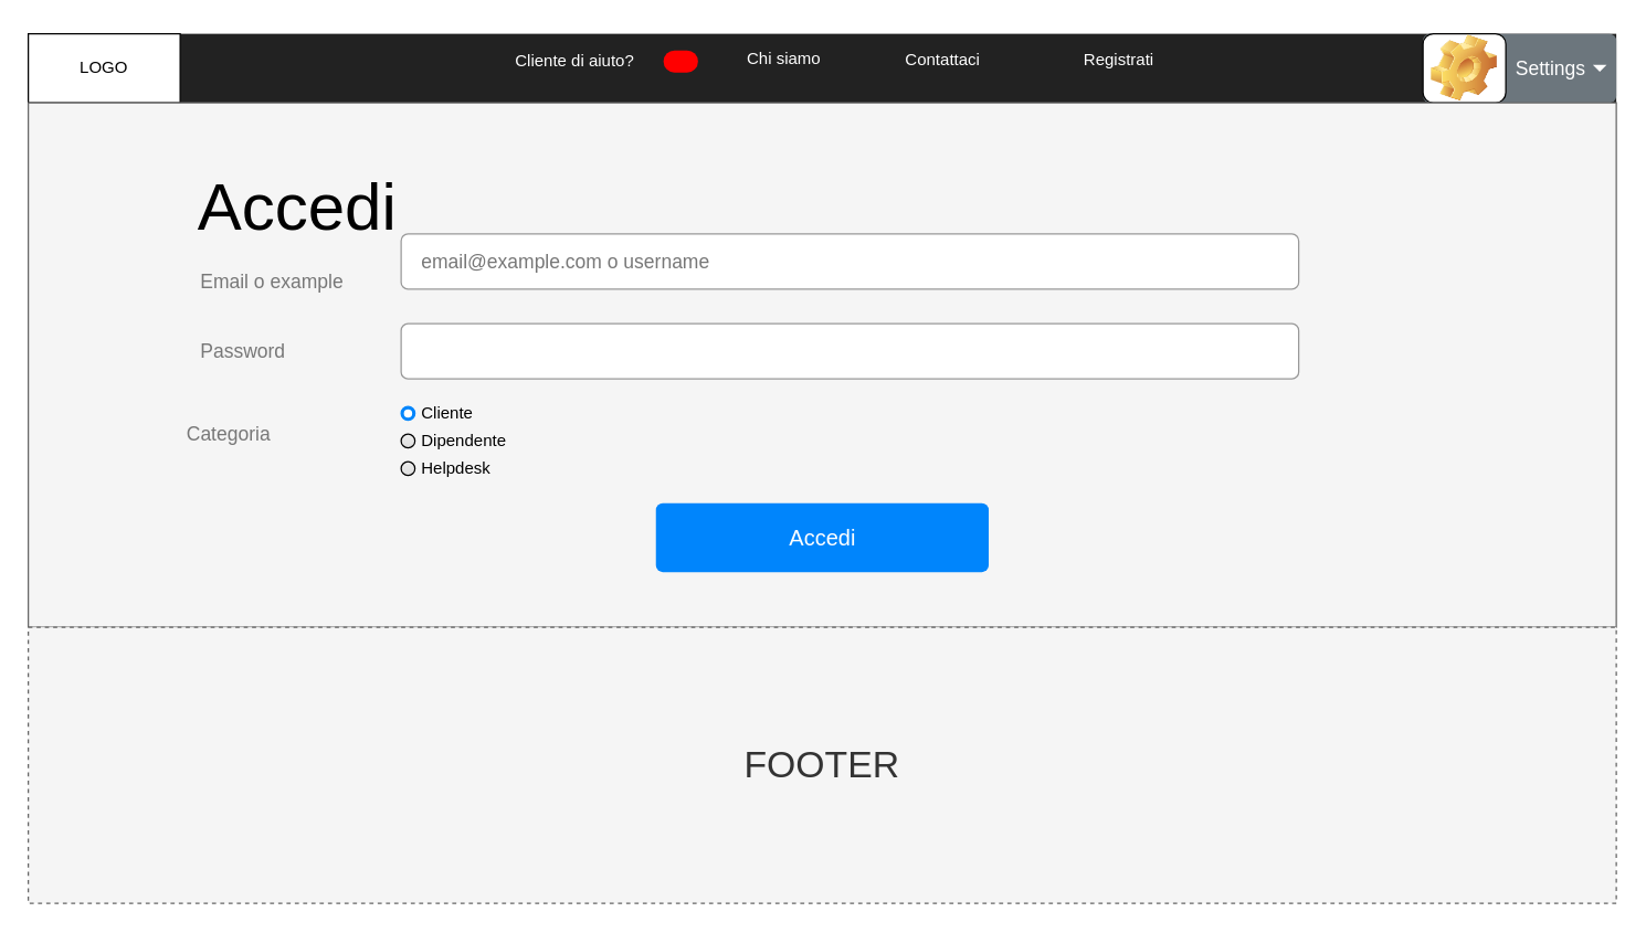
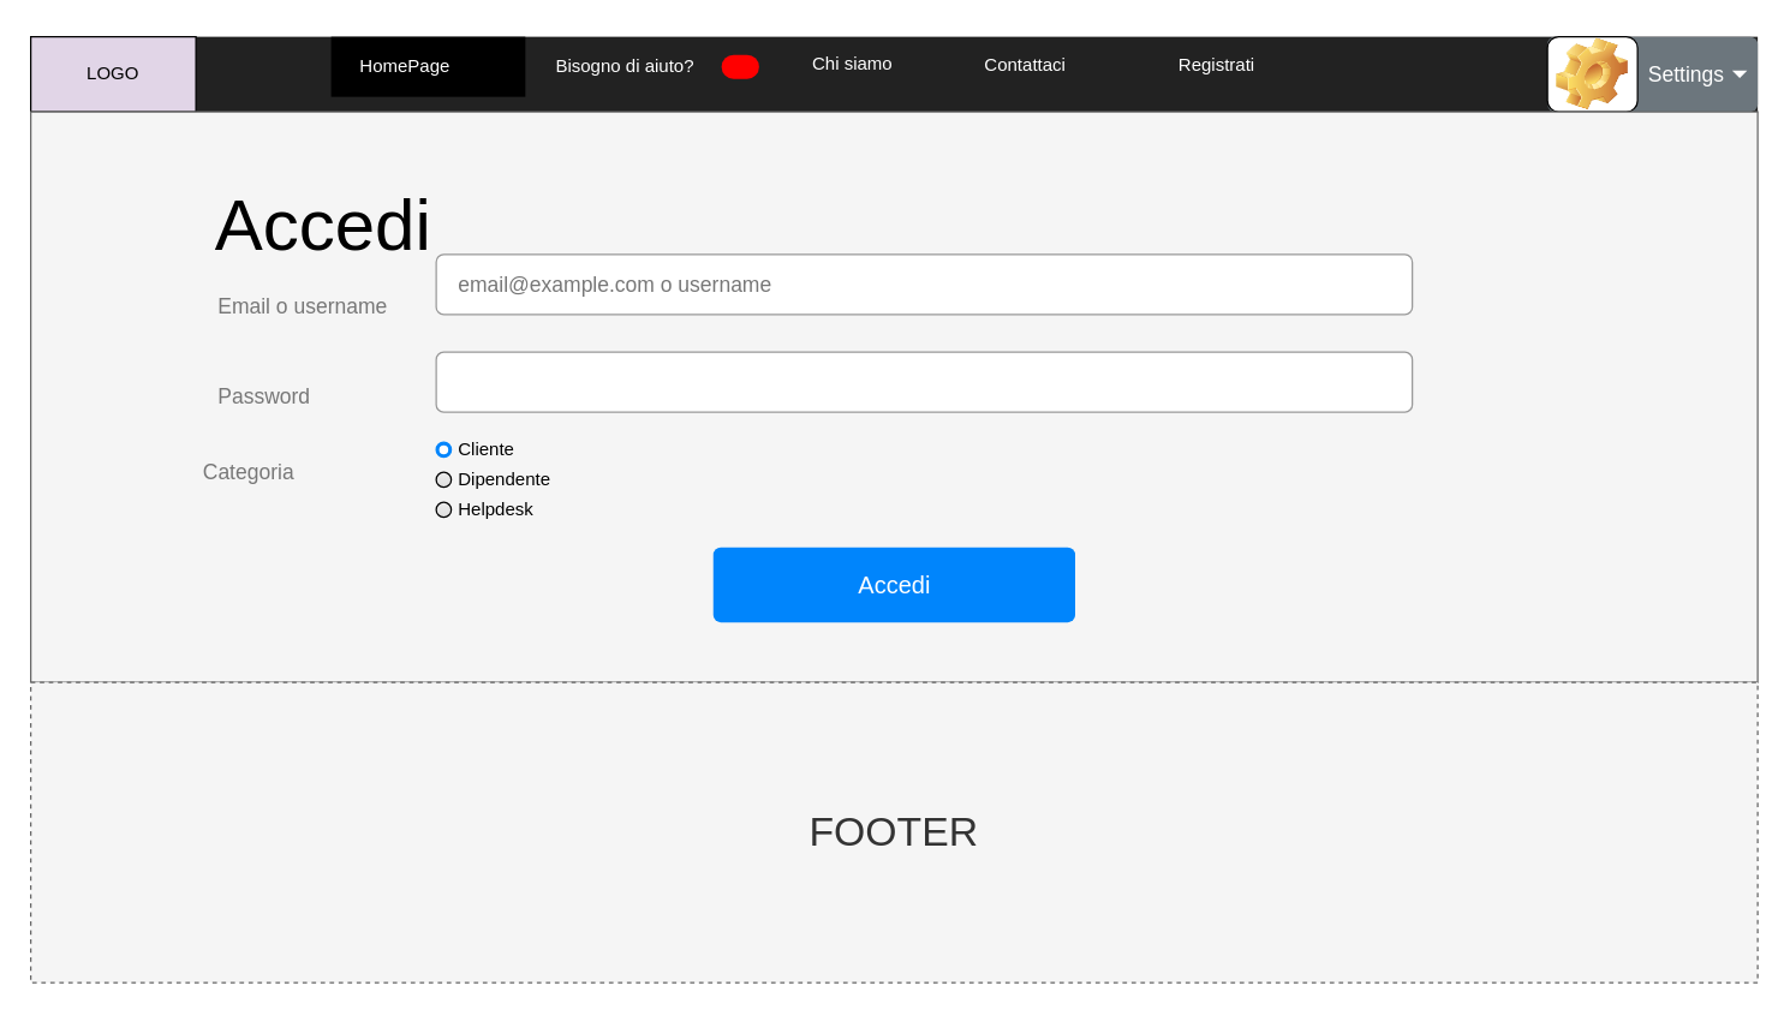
  <mxCell id="0" style=";html=1;" />
  <mxCell id="1" style=";html=1;" parent="0" />
  <mxCell id="2" value="" style="html=1;shadow=0;dashed=0;shape=mxgraph.bootstrap.rect;fillColor=#222222;strokeColor=none;whiteSpace=wrap;rounded=0;fontSize=12;fontColor=#000000;align=center;" parent="1" vertex="1"><mxGeometry x="20" y="24" width="1150" height="50" as="geometry" /></mxCell>
  <mxCell id="3" value="Company" style="html=1;shadow=0;dashed=0;fillColor=none;strokeColor=none;shape=mxgraph.bootstrap.rect;fontColor=#999999;fontSize=14;whiteSpace=wrap;" parent="2" vertex="1"><mxGeometry width="115" height="26.667" as="geometry" /></mxCell>
- <mxCell id="5" value="&lt;font color=&quot;#ffffff&quot;&gt;Cliente di aiuto?&lt;/font&gt;" style="html=1;shadow=0;dashed=0;fillColor=none;strokeColor=none;shape=mxgraph.bootstrap.rect;fontColor=#999999;spacingRight=30;whiteSpace=wrap;" parent="2" vertex="1"><mxGeometry x="331.88" width="158.13" height="40" as="geometry" /></mxCell>
+ <mxCell id="4" value="HomePage" style="html=1;shadow=0;dashed=0;shape=mxgraph.bootstrap.rect;fillColor=#000000;strokeColor=none;fontColor=#ffffff;spacingRight=30;whiteSpace=wrap;" parent="2" vertex="1"><mxGeometry x="200" width="129.38" height="40" as="geometry" /></mxCell>
+ <mxCell id="5" value="&lt;font color=&quot;#ffffff&quot;&gt;Bisogno di aiuto?&lt;/font&gt;" style="html=1;shadow=0;dashed=0;fillColor=none;strokeColor=none;shape=mxgraph.bootstrap.rect;fontColor=#999999;spacingRight=30;whiteSpace=wrap;" parent="2" vertex="1"><mxGeometry x="331.88" width="158.13" height="40" as="geometry" /></mxCell>
  <mxCell id="6" value="" style="html=1;shadow=0;dashed=0;shape=mxgraph.bootstrap.rrect;rSize=8;fillColor=#ff0000;strokeColor=none;fontColor=#ffffff;whiteSpace=wrap;" parent="5" vertex="1"><mxGeometry x="1" y="0.5" width="25" height="16" relative="1" as="geometry"><mxPoint x="-30" y="-8" as="offset" /></mxGeometry></mxCell>
  <mxCell id="7" value="&lt;font color=&quot;#ffffff&quot;&gt;Chi siamo&lt;/font&gt;" style="html=1;shadow=0;dashed=0;fillColor=none;strokeColor=none;shape=mxgraph.bootstrap.rect;fontColor=#999999;whiteSpace=wrap;" parent="2" vertex="1"><mxGeometry x="490" y="-3.33" width="115" height="43.33" as="geometry" /></mxCell>
  <mxCell id="8" value="&lt;font color=&quot;#ffffff&quot;&gt;Contattaci&lt;/font&gt;" style="html=1;shadow=0;dashed=0;fillColor=none;strokeColor=none;shape=mxgraph.bootstrap.rect;fontColor=#999999;whiteSpace=wrap;" parent="2" vertex="1"><mxGeometry x="605" y="-1.66" width="115" height="41.66" as="geometry" /></mxCell>
- <mxCell id="9" value="LOGO" style="rounded=0;whiteSpace=wrap;html=1;" parent="2" vertex="1"><mxGeometry width="110" height="50" as="geometry" /></mxCell>
+ <mxCell id="9" value="LOGO" style="rounded=0;whiteSpace=wrap;html=1;fillColor=#e1d5e7;" parent="2" vertex="1"><mxGeometry width="110" height="50" as="geometry" /></mxCell>
  <mxCell id="10" value="&lt;font color=&quot;#ffffff&quot;&gt;Registrati&lt;/font&gt;" style="html=1;shadow=0;dashed=0;fillColor=none;strokeColor=none;shape=mxgraph.bootstrap.rect;fontColor=#999999;whiteSpace=wrap;" parent="2" vertex="1"><mxGeometry x="720" y="-1.66" width="140" height="41.66" as="geometry" /></mxCell>
  <mxCell id="11" value="Settings" style="html=1;shadow=0;dashed=0;shape=mxgraph.bootstrap.rrect;rSize=5;strokeColor=none;strokeWidth=1;fillColor=#6C767D;fontColor=#ffffff;whiteSpace=wrap;align=right;verticalAlign=middle;fontStyle=0;fontSize=14;spacingRight=20;" parent="2" vertex="1"><mxGeometry x="1010" width="140" height="50" as="geometry" /></mxCell>
  <mxCell id="12" value="" style="shape=triangle;direction=south;fillColor=#ffffff;strokeColor=none;perimeter=none;" parent="11" vertex="1"><mxGeometry x="1" y="0.5" width="10" height="5" relative="1" as="geometry"><mxPoint x="-17" y="-2.5" as="offset" /></mxGeometry></mxCell>
  <mxCell id="13" value="Icon" style="icon;html=1;image=img/clipart/Gear_128x128.png" parent="11" vertex="1"><mxGeometry width="60" height="50" as="geometry" /></mxCell>
  <mxCell id="14" value="Template name" style="html=1;shadow=0;dashed=0;shape=mxgraph.bootstrap.rect;strokeColor=none;fillColor=none;fontColor=#999999;align=left;spacingLeft=5;whiteSpace=wrap;rounded=0;" parent="1" vertex="1"><mxGeometry x="20" y="84" width="200" height="20" as="geometry" /></mxCell>
  <mxCell id="15" value="" style="rounded=0;whiteSpace=wrap;html=1;fillColor=#f5f5f5;strokeColor=#666666;fontColor=#333333;" parent="1" vertex="1"><mxGeometry x="20" y="74" width="1150" height="380" as="geometry" /></mxCell>
- <mxCell id="16" value="Email o example" style="strokeColor=none;fillColor=none;fontColor=#777777;whiteSpace=wrap;align=left;verticalAlign=middle;fontStyle=0;fontSize=14;spacing=15;" parent="1" vertex="1"><mxGeometry x="130" y="184" width="150" height="40" as="geometry" /></mxCell>
- <mxCell id="17" value="Password" style="strokeColor=none;fillColor=none;fontColor=#777777;whiteSpace=wrap;align=left;verticalAlign=middle;fontStyle=0;fontSize=14;spacing=15;" parent="1" vertex="1"><mxGeometry x="130" y="234" width="150" height="40" as="geometry" /></mxCell>
+ <mxCell id="16" value="Email o username" style="strokeColor=none;fillColor=none;fontColor=#777777;whiteSpace=wrap;align=left;verticalAlign=middle;fontStyle=0;fontSize=14;spacing=15;" parent="1" vertex="1"><mxGeometry x="130" y="184" width="150" height="40" as="geometry" /></mxCell>
+ <mxCell id="17" value="Password" style="strokeColor=none;fillColor=none;fontColor=#777777;whiteSpace=wrap;align=left;verticalAlign=middle;fontStyle=0;fontSize=14;spacing=15;" parent="1" vertex="1"><mxGeometry x="130" y="244" width="150" height="40" as="geometry" /></mxCell>
  <mxCell id="18" value="" style="html=1;shadow=0;dashed=0;shape=mxgraph.bootstrap.rrect;rSize=5;strokeColor=#999999;fillColor=#ffffff;fontColor=#777777;whiteSpace=wrap;align=left;verticalAlign=middle;fontStyle=0;fontSize=14;spacing=15;" parent="1" vertex="1"><mxGeometry x="290" y="234" width="650" height="40" as="geometry" /></mxCell>
  <mxCell id="19" value="&lt;font style=&quot;font-size: 48px&quot;&gt;Accedi&lt;/font&gt;" style="text;html=1;strokeColor=none;fillColor=none;align=center;verticalAlign=middle;whiteSpace=wrap;rounded=0;" parent="1" vertex="1"><mxGeometry x="150" y="124" width="130" height="50" as="geometry" /></mxCell>
  <mxCell id="20" value="Cliente" style="html=1;shadow=0;dashed=0;shape=mxgraph.bootstrap.radioButton2;labelPosition=right;verticalLabelPosition=middle;align=left;verticalAlign=middle;gradientColor=#DEDEDE;fillColor=#EDEDED;checked=1;spacing=5;checkedFill=#0085FC;checkedStroke=#ffffff;" parent="1" vertex="1"><mxGeometry x="290" y="294" width="10" height="10" as="geometry" /></mxCell>
  <mxCell id="21" value="Dipendente" style="html=1;shadow=0;dashed=0;shape=mxgraph.bootstrap.radioButton2;labelPosition=right;verticalLabelPosition=middle;align=left;verticalAlign=middle;gradientColor=#DEDEDE;fillColor=#EDEDED;checked=0;spacing=5;checkedFill=#0085FC;checkedStroke=#ffffff;" parent="1" vertex="1"><mxGeometry x="290" y="314" width="10" height="10" as="geometry" /></mxCell>
  <mxCell id="22" value="&lt;font color=&quot;#000000&quot;&gt;Helpdesk&lt;/font&gt;" style="html=1;shadow=0;dashed=0;shape=mxgraph.bootstrap.radioButton2;labelPosition=right;verticalLabelPosition=middle;align=left;verticalAlign=middle;gradientColor=#DEDEDE;fillColor=#EDEDED;checked=0;spacing=5;fontColor=#6C767D;checkedFill=#0085FC;checkedStroke=#ffffff;" parent="1" vertex="1"><mxGeometry x="290" y="334" width="10" height="10" as="geometry" /></mxCell>
  <mxCell id="23" value="&lt;font style=&quot;font-size: 27px&quot;&gt;FOOTER&lt;/font&gt;" style="rounded=0;whiteSpace=wrap;html=1;fillColor=#f5f5f5;strokeColor=#666666;fontColor=#333333;dashed=1;" parent="1" vertex="1"><mxGeometry x="20" y="454" width="1150" height="200" as="geometry" /></mxCell>
  <mxCell id="24" value="&lt;span&gt;email@example.com o username&lt;/span&gt;" style="html=1;shadow=0;dashed=0;shape=mxgraph.bootstrap.rrect;rSize=5;strokeColor=#999999;fillColor=#ffffff;fontColor=#777777;whiteSpace=wrap;align=left;verticalAlign=middle;fontStyle=0;fontSize=14;spacing=15;" parent="1" vertex="1"><mxGeometry x="290" y="169" width="650" height="40" as="geometry" /></mxCell>
  <mxCell id="25" value="Categoria" style="strokeColor=none;fillColor=none;fontColor=#777777;whiteSpace=wrap;align=left;verticalAlign=middle;fontStyle=0;fontSize=14;spacing=15;" parent="1" vertex="1"><mxGeometry x="120" y="294" width="150" height="40" as="geometry" /></mxCell>
  <mxCell id="26" value="Accedi" style="html=1;shadow=0;dashed=0;shape=mxgraph.bootstrap.rrect;rSize=5;strokeColor=none;strokeWidth=1;fillColor=#0085FC;fontColor=#FFFFFF;whiteSpace=wrap;align=center;verticalAlign=middle;spacingLeft=0;fontStyle=0;fontSize=16;spacing=5;" parent="1" vertex="1"><mxGeometry x="474.5" y="364" width="241" height="50" as="geometry" /></mxCell>
